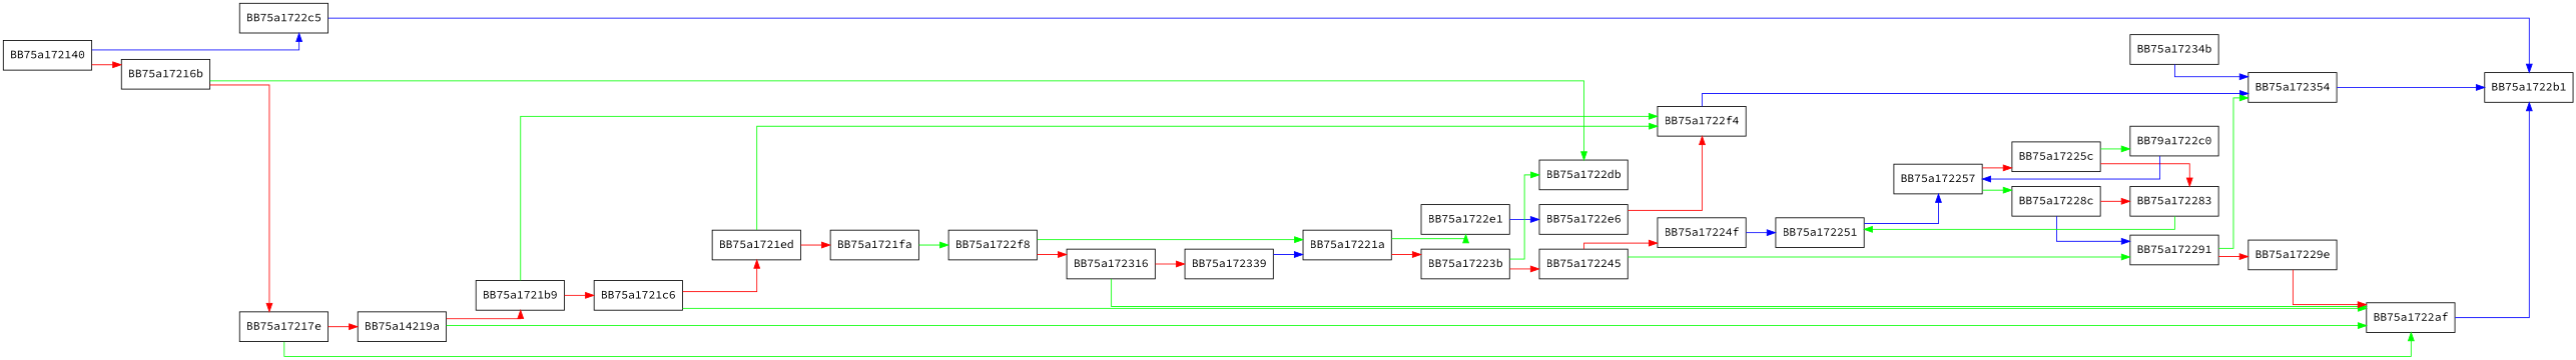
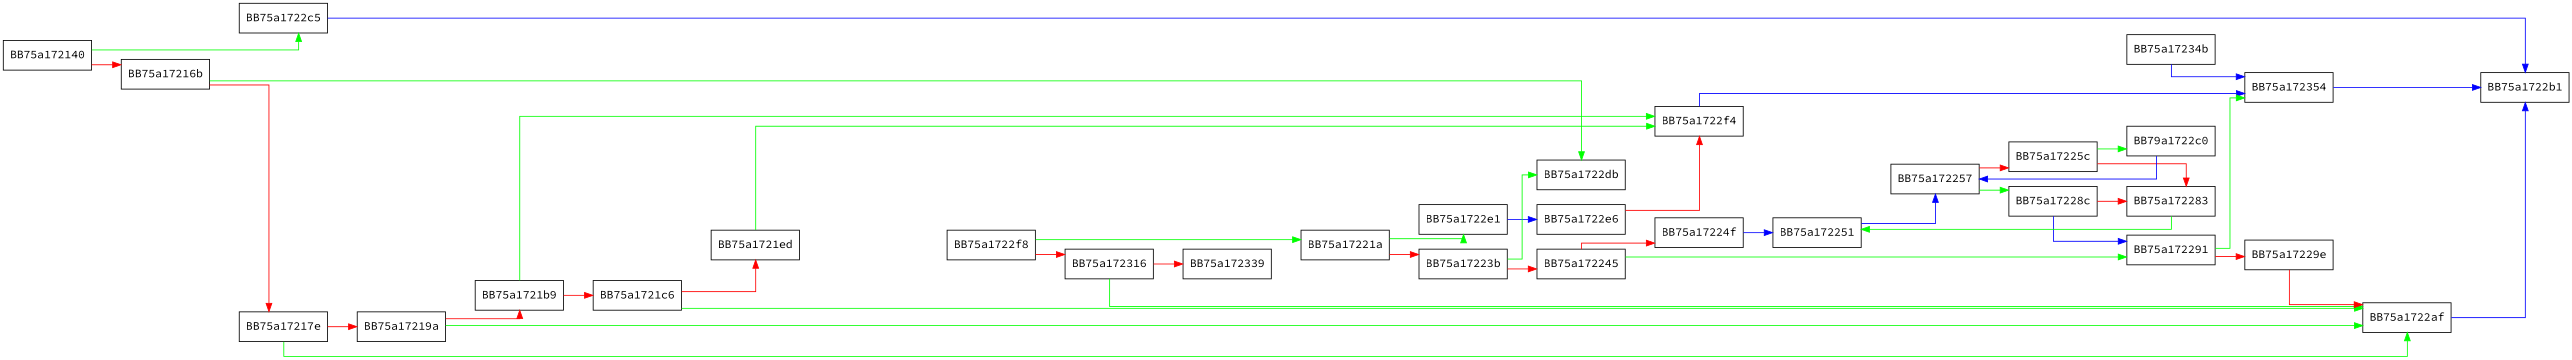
  digraph {
    fontname="Source Code Pro"
    rankdir=LR
    splines=ortho
    node [fontname="Source Code Pro" shape=box]
    edge [color=red fontname="Source Code Pro"]
    BB75a172140
    BB75a1722c5
    BB75a17216b
    BB75a1722b1
    BB75a1722db
    BB75a17217e
    BB75a1722af
-   BB75a17219a [label=BB75a14219a]
+   BB75a17219a
    BB75a1722e6
    BB75a1722f4
    BB75a1721b9
    BB75a1721c6
    BB75a172354
    BB75a1721ed
-   BB75a1721fa
    BB75a1722f8
    BB75a17221a
    BB75a172316
    BB75a1722e1
    BB75a17223b
    BB75a172339
    BB75a172245
    BB75a172291
    BB75a17224f
    BB75a17229e
    BB75a172251
    BB75a172257
    BB75a17228c
    BB75a17225c
    BB75a172283
    n31 [label=BB79a1722c0]
    BB75a17234b
-   BB75a172140 -> BB75a1722c5 [color=blue]
+   BB75a172140 -> BB75a1722c5 [color=green]
    BB75a172140 -> BB75a17216b
    BB75a1722c5 -> BB75a1722b1 [color=blue]
    BB75a17216b -> BB75a1722db [color=green]
    BB75a17216b -> BB75a17217e
    BB75a17217e -> BB75a1722af [color=green]
    BB75a17217e -> BB75a17219a
    BB75a1722af -> BB75a1722b1 [color=blue]
    BB75a17219a -> BB75a1722af [color=green]
    BB75a17219a -> BB75a1721b9
    BB75a1722e6 -> BB75a1722f4
    BB75a1722f4 -> BB75a172354 [color=blue]
    BB75a1721b9 -> BB75a1722f4 [color=green]
    BB75a1721b9 -> BB75a1721c6
    BB75a1721c6 -> BB75a1722af [color=green]
    BB75a1721c6 -> BB75a1721ed
    BB75a172354 -> BB75a1722b1 [color=blue]
    BB75a1721ed -> BB75a1722f4 [color=green]
-   BB75a1721ed -> BB75a1721fa
-   BB75a1721fa -> BB75a1722f8 [color=green]
    BB75a1722f8 -> BB75a17221a [color=green]
    BB75a1722f8 -> BB75a172316
    BB75a17221a -> BB75a1722e1 [color=green]
    BB75a17221a -> BB75a17223b
    BB75a172316 -> BB75a1722af [color=green]
    BB75a172316 -> BB75a172339
    BB75a1722e1 -> BB75a1722e6 [color=blue]
    BB75a17223b -> BB75a1722db [color=green]
    BB75a17223b -> BB75a172245
-   BB75a172339 -> BB75a17221a [color=blue]
    BB75a172245 -> BB75a172291 [color=green]
    BB75a172245 -> BB75a17224f
    BB75a172291 -> BB75a172354 [color=green]
    BB75a172291 -> BB75a17229e
    BB75a17224f -> BB75a172251 [color=blue]
    BB75a17229e -> BB75a1722af
    BB75a172251 -> BB75a172257 [color=blue]
    BB75a172257 -> BB75a17228c [color=green]
    BB75a172257 -> BB75a17225c
    BB75a17228c -> BB75a172291 [color=blue]
    BB75a17228c -> BB75a172283
    BB75a17225c -> BB75a172283
    BB75a17225c -> n31 [color=green]
    BB75a172283 -> BB75a172251 [color=green]
    n31 -> BB75a172257 [color=blue]
    BB75a17234b -> BB75a172354 [color=blue]
  }
